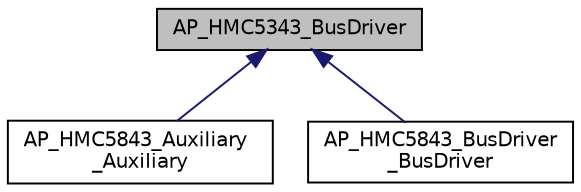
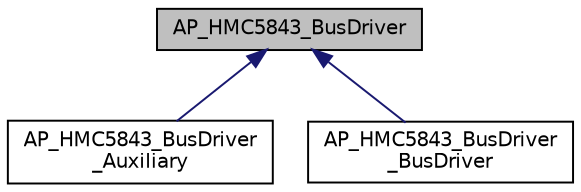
  digraph {
    node [color=black fillcolor=white fontname=Helvetica fontsize=10 shape=record style=filled]
    edge [color=midnightblue dir=back fontname=Helvetica fontsize=10 labelfontname=Helvetica labelfontsize=10 style=solid]
-   n1 [fillcolor=grey75 fontcolor=black height=0.2 label=AP_HMC5343_BusDriver width=0.4]
-   n2 [height=0.2 label="AP_HMC5843_Auxiliary\l_Auxiliary" width=0.4]
+   n1 [fillcolor=grey75 fontcolor=black height=0.2 label=AP_HMC5843_BusDriver width=0.4]
+   n2 [height=0.2 label="AP_HMC5843_BusDriver\l_Auxiliary" width=0.4]
    n3 [height=0.2 label="AP_HMC5843_BusDriver\l_BusDriver" width=0.4]
    n1 -> n2
    n1 -> n3
  }
